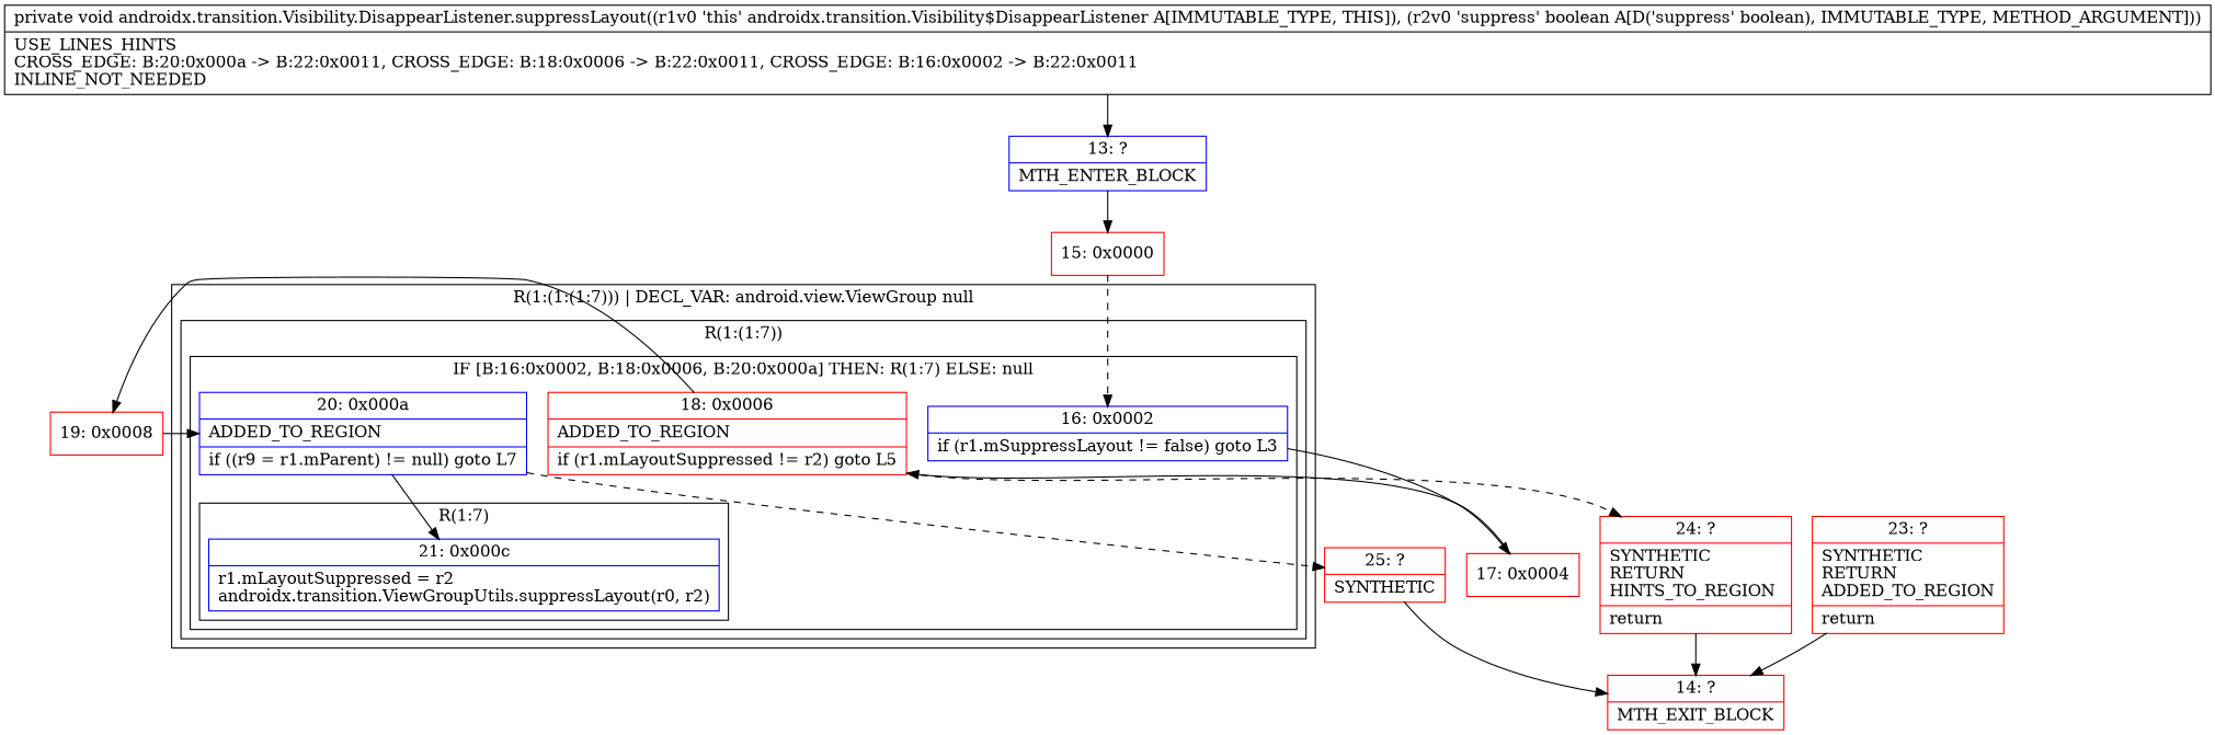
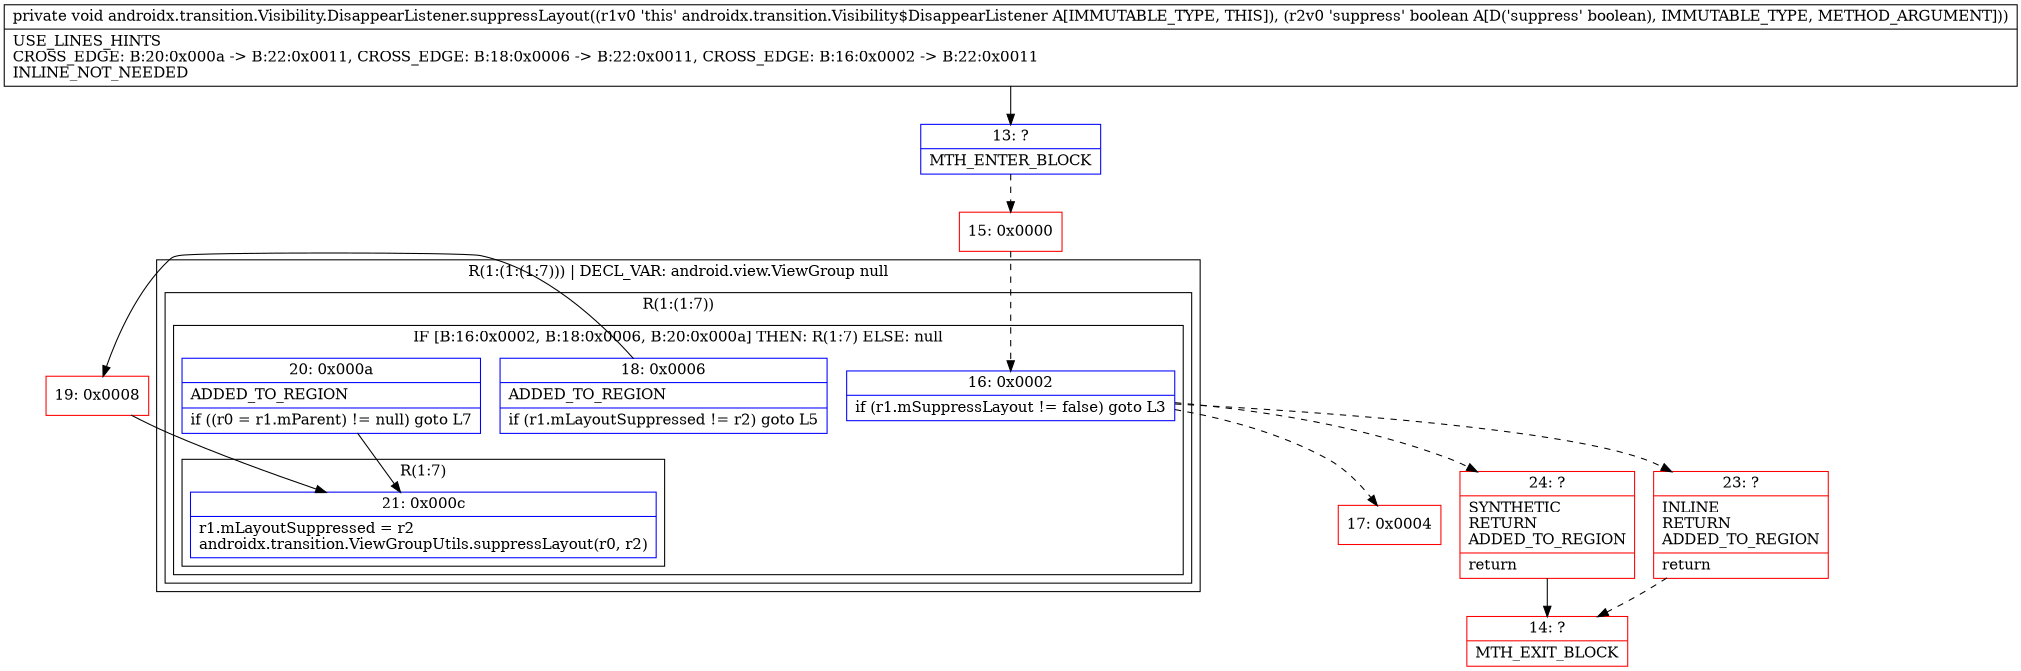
  digraph {
    node [color=red shape=record]
    n1 [color=blue label="{21\:\ 0x000c|r1.mLayoutSuppressed = r2\landroidx.transition.ViewGroupUtils.suppressLayout(r0, r2)\l}"]
    n2 [color=blue label="{16\:\ 0x0002|if (r1.mSuppressLayout != false) goto L3\l}"]
-   n3 [label="{18\:\ 0x0006|ADDED_TO_REGION\l|if (r1.mLayoutSuppressed != r2) goto L5\l}"]
-   n4 [color=blue label="{20\:\ 0x000a|ADDED_TO_REGION\l|if ((r9 = r1.mParent) != null) goto L7\l}"]
+   n3 [color=blue label="{18\:\ 0x0006|ADDED_TO_REGION\l|if (r1.mLayoutSuppressed != r2) goto L5\l}"]
+   n4 [color=blue label="{20\:\ 0x000a|ADDED_TO_REGION\l|if ((r0 = r1.mParent) != null) goto L7\l}"]
    n5 [label="{17\:\ 0x0004}"]
-   n6 [label="{23\:\ ?|SYNTHETIC\lRETURN\lADDED_TO_REGION\l|return\l}"]
+   n6 [label="{23\:\ ?|INLINE\lRETURN\lADDED_TO_REGION\l|return\l}"]
    n7 [label="{19\:\ 0x0008}"]
-   n8 [label="{24\:\ ?|SYNTHETIC\lRETURN\lHINTS_TO_REGION\l|return\l}"]
-   n9 [label="{25\:\ ?|SYNTHETIC\l}"]
+   n8 [label="{24\:\ ?|SYNTHETIC\lRETURN\lADDED_TO_REGION\l|return\l}"]
    n10 [label="{14\:\ ?|MTH_EXIT_BLOCK\l}"]
    n11 [color=blue label="{13\:\ ?|MTH_ENTER_BLOCK\l}"]
    n12 [label="{15\:\ 0x0000}"]
    n13 [label="{private void androidx.transition.Visibility.DisappearListener.suppressLayout((r1v0 'this' androidx.transition.Visibility$DisappearListener A[IMMUTABLE_TYPE, THIS]), (r2v0 'suppress' boolean A[D('suppress' boolean), IMMUTABLE_TYPE, METHOD_ARGUMENT]))  | USE_LINES_HINTS\lCROSS_EDGE: B:20:0x000a \-\> B:22:0x0011, CROSS_EDGE: B:18:0x0006 \-\> B:22:0x0011, CROSS_EDGE: B:16:0x0002 \-\> B:22:0x0011\lINLINE_NOT_NEEDED\l}" color=""]
    subgraph cluster_1 {
      label="R(1:(1:(1:7))) | DECL_VAR: android.view.ViewGroup null\l"
      subgraph cluster_2 {
        label="R(1:(1:7))"
        subgraph cluster_3 {
          label="IF [B:16:0x0002, B:18:0x0006, B:20:0x000a] THEN: R(1:7) ELSE: null"
          n2
          n3
          n4
          subgraph cluster_4 {
            label="R(1:7)"
            n1
          }
        }
      }
    }
-   n2 -> n5
+   n2 -> n5 [style=dashed]
+   n2 -> n6 [style=dashed]
    n3 -> n7
-   n3 -> n8 [style=dashed]
+   n2 -> n8 [style=dashed]
    n4 -> n1
-   n4 -> n9 [style=dashed]
-   n5 -> n3
-   n6 -> n10
-   n7 -> n4
+   n6 -> n10 [style=dashed]
+   n7 -> n1
    n8 -> n10
-   n9 -> n10
-   n11 -> n12
+   n11 -> n12 [style=dashed]
    n12 -> n2 [style=dashed]
    n13 -> n11
  }
